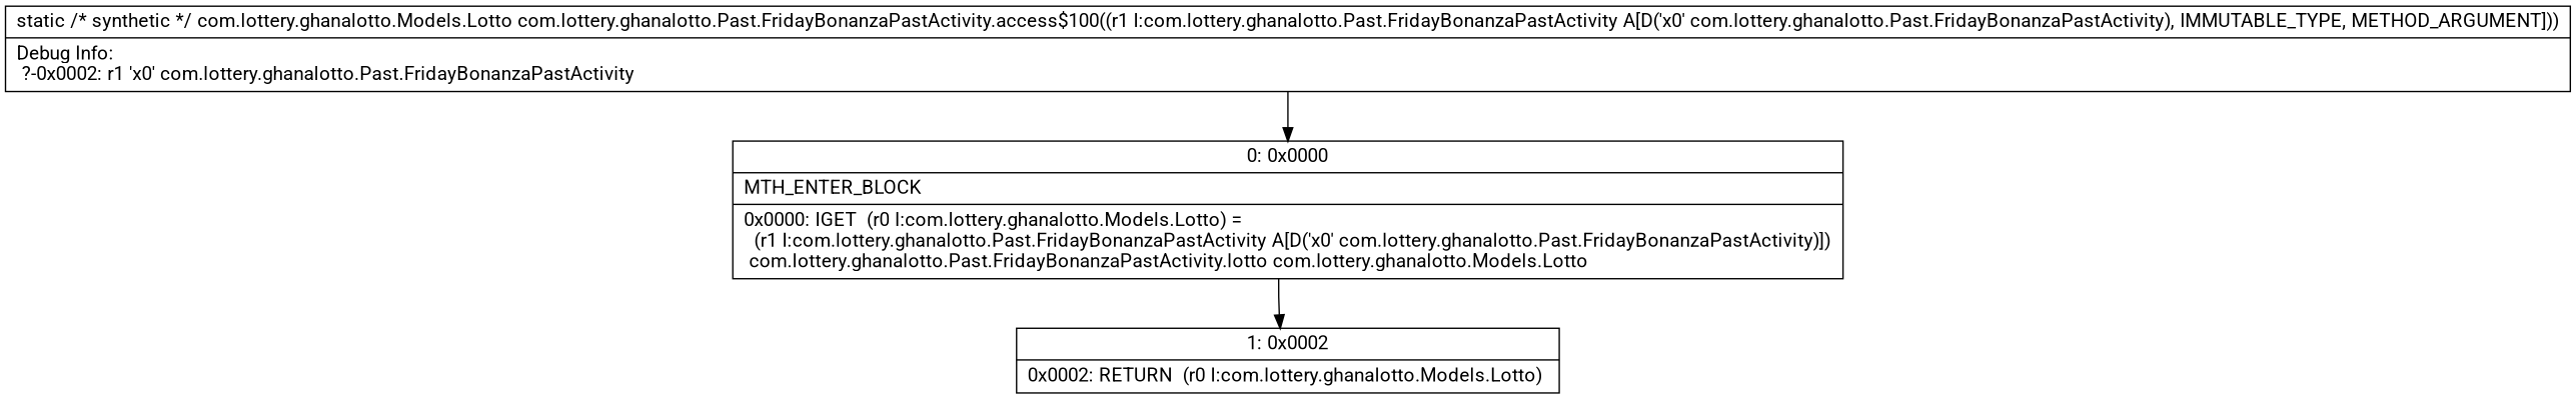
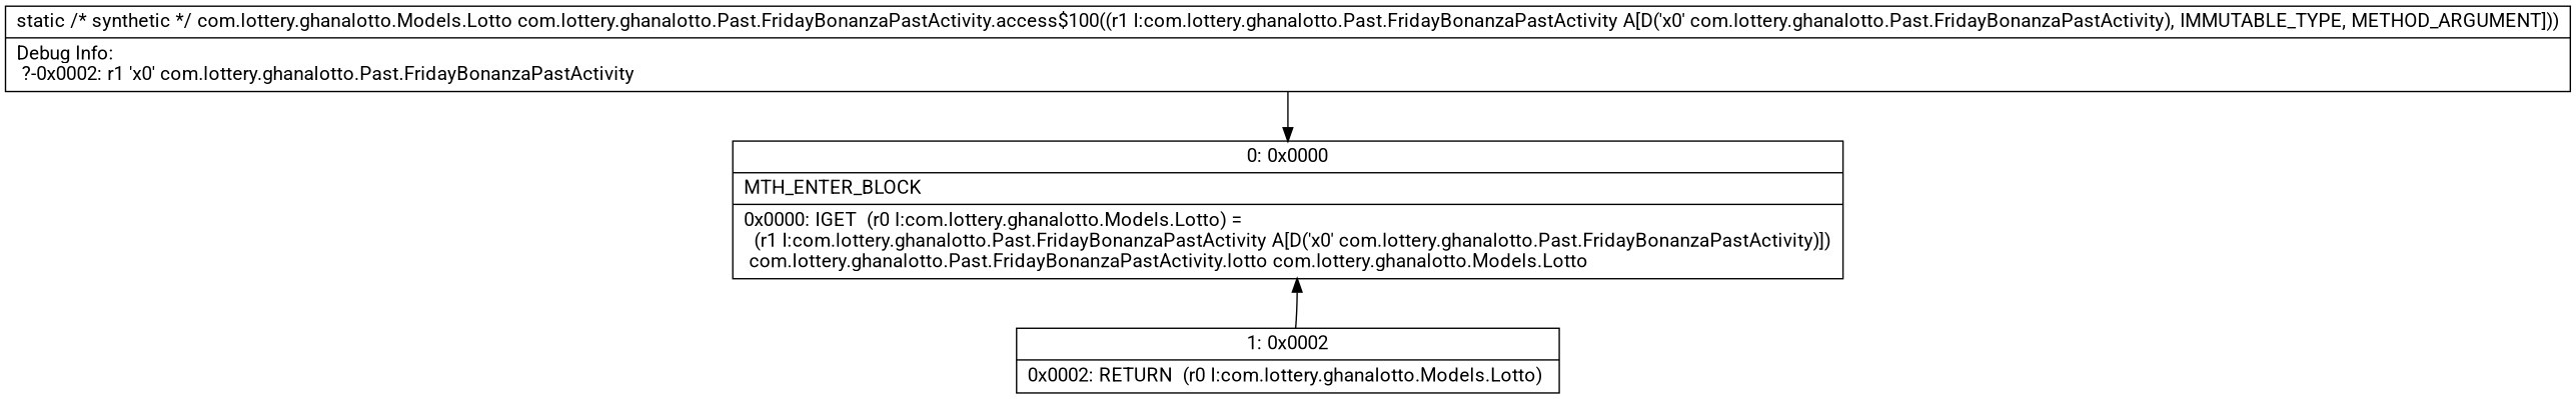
  digraph {
    fontname=Roboto
    node [shape=record fontname=Roboto]
    edge [fontname=Roboto]
    n1 [label="{0\:\ 0x0000|MTH_ENTER_BLOCK\l|0x0000: IGET  (r0 I:com.lottery.ghanalotto.Models.Lotto) = \l  (r1 I:com.lottery.ghanalotto.Past.FridayBonanzaPastActivity A[D('x0' com.lottery.ghanalotto.Past.FridayBonanzaPastActivity)])\l com.lottery.ghanalotto.Past.FridayBonanzaPastActivity.lotto com.lottery.ghanalotto.Models.Lotto \l}"]
    n2 [label="{1\:\ 0x0002|0x0002: RETURN  (r0 I:com.lottery.ghanalotto.Models.Lotto) \l}"]
    n3 [label="{static \/* synthetic *\/ com.lottery.ghanalotto.Models.Lotto com.lottery.ghanalotto.Past.FridayBonanzaPastActivity.access$100((r1 I:com.lottery.ghanalotto.Past.FridayBonanzaPastActivity A[D('x0' com.lottery.ghanalotto.Past.FridayBonanzaPastActivity), IMMUTABLE_TYPE, METHOD_ARGUMENT]))  | Debug Info:\l  ?\-0x0002: r1 'x0' com.lottery.ghanalotto.Past.FridayBonanzaPastActivity\l}"]
-   n1 -> n2
+   n2 -> n1
    n3 -> n1
  }
